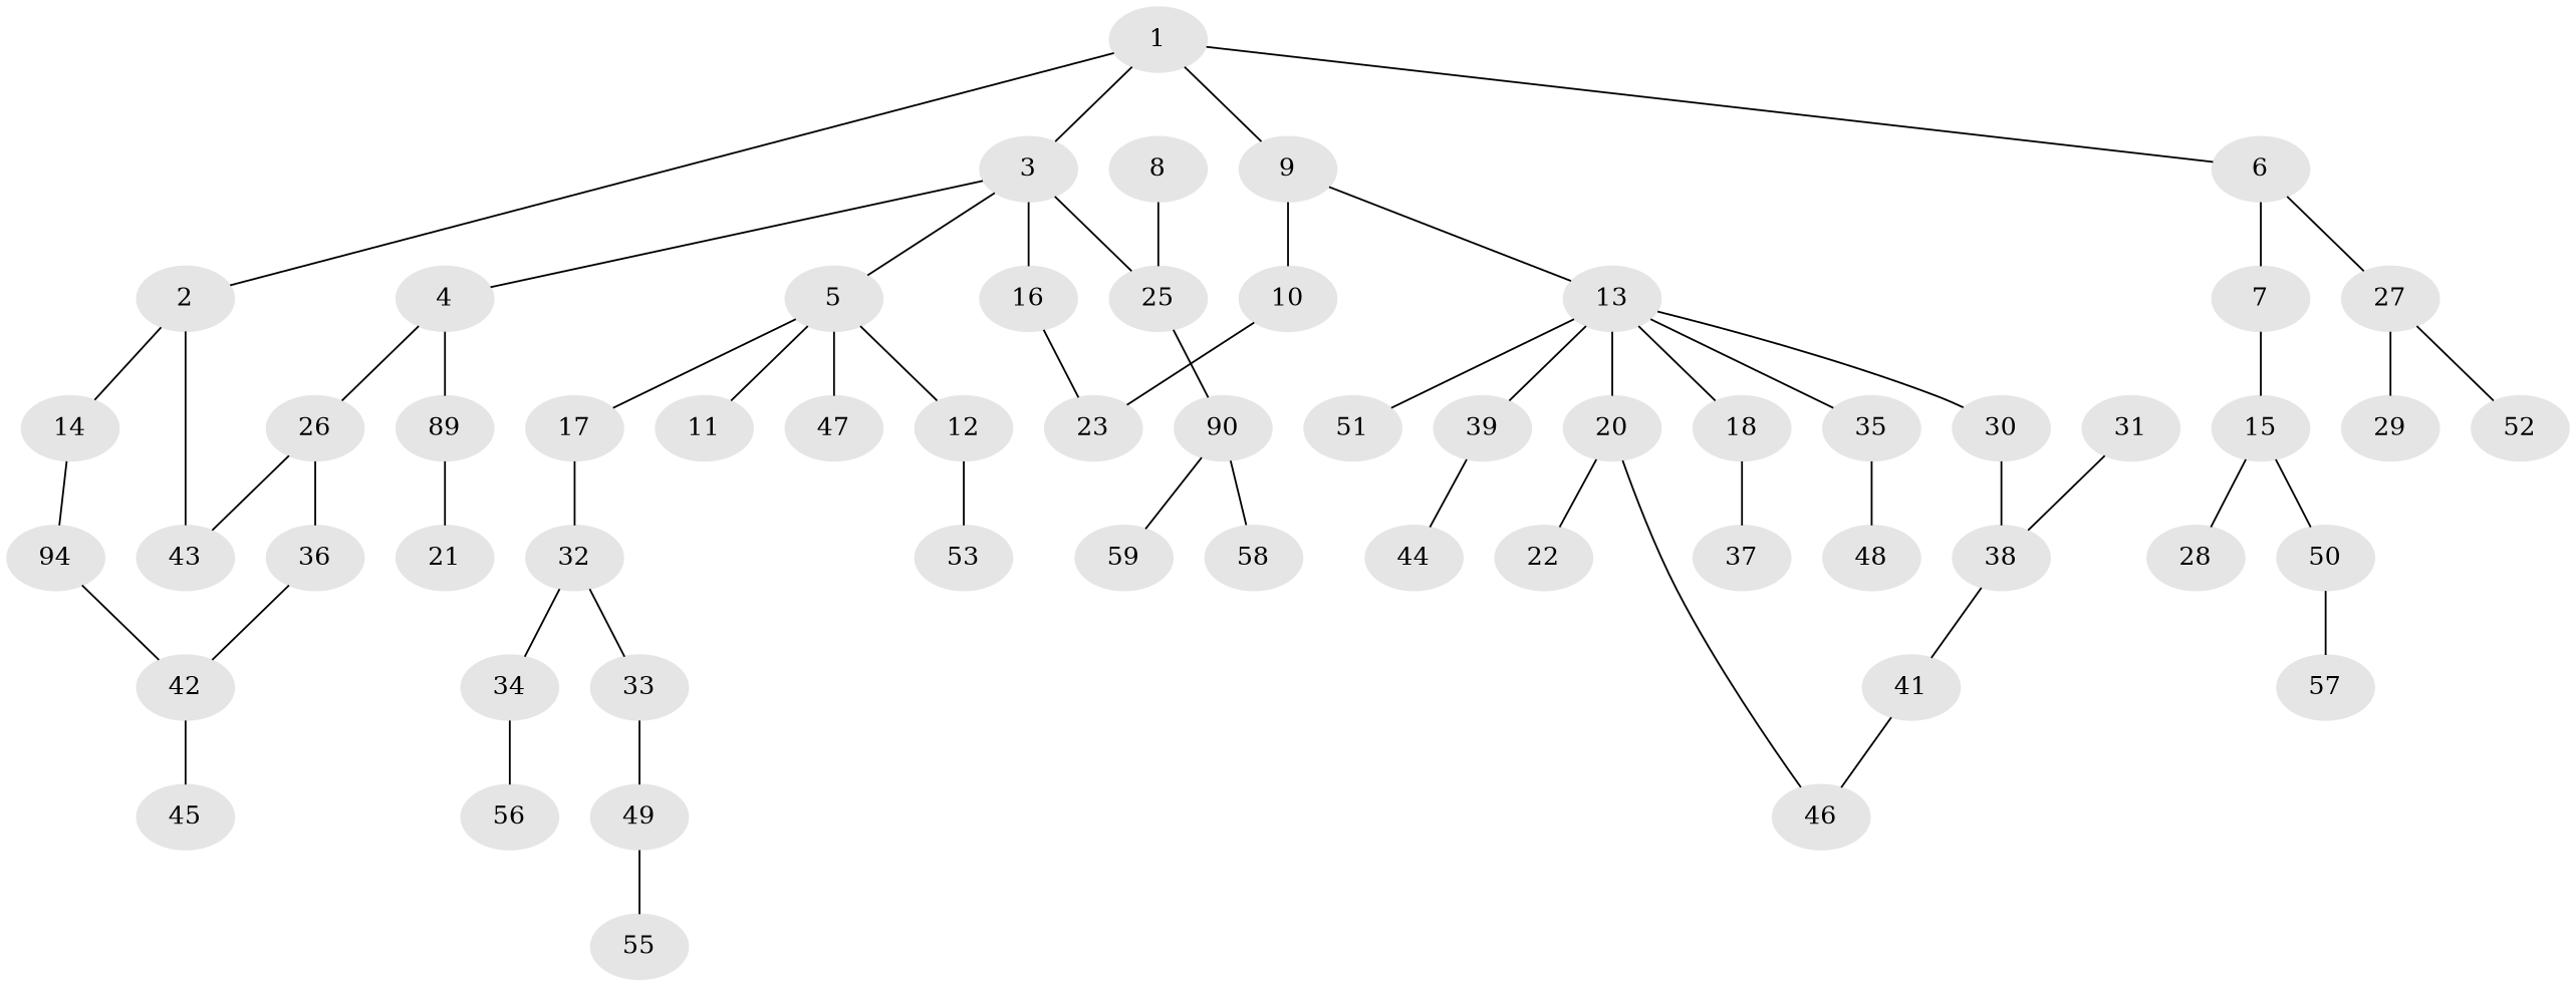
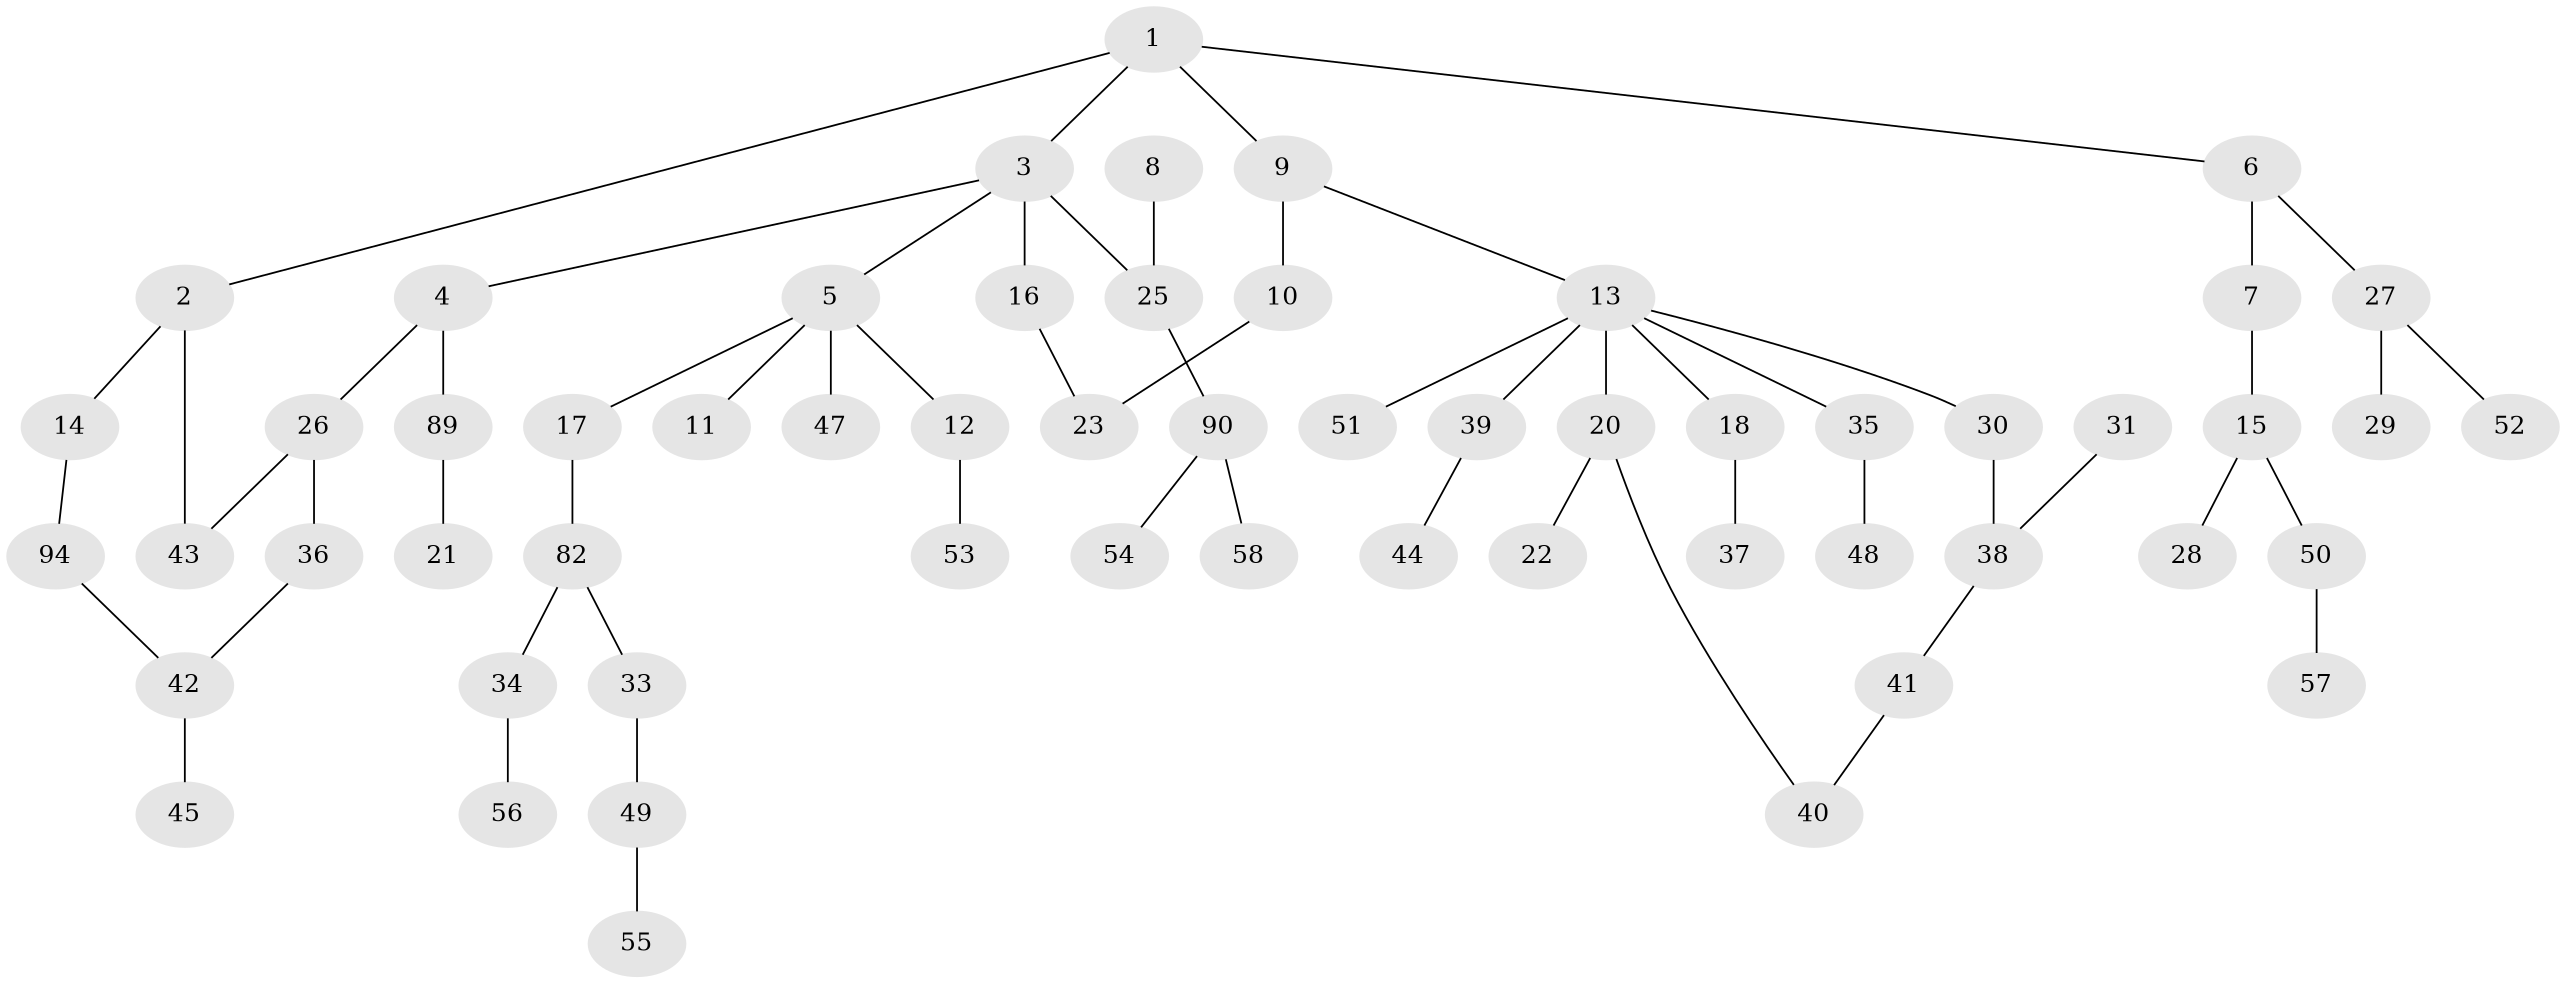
  graph {
    node [color=gray90 style=filled]
    1
    2
    3
    6
    9
    14
    43
    4
    5
    16
    25
    7
    27
    8
    10
    13
    n17 [label=94]
    n18 [label=89]
    26
    11
    12
    17
    47
    23
    n25 [label=90]
    21
    36
    53
-   32
+   32 [label=82]
    15
    29
    52
    28
    50
    18
    20
    30
    35
    39
    51
    37
    22
-   46
+   46 [label=40]
    38
    48
    44
    42
    57
    31
    33
    34
    45
-   54 [label=59]
+   54
    58
    41
    49
    56
    55
    1 -- 2
    1 -- 3
    1 -- 6
    1 -- 9
    2 -- 14
    2 -- 43
    3 -- 4
    3 -- 5
    3 -- 16
    3 -- 25
    6 -- 7
    6 -- 27
    9 -- 10
    9 -- 13
    14 -- n17
    4 -- n18
    4 -- 26
    5 -- 11
    5 -- 12
    5 -- 17
    5 -- 47
    16 -- 23
    25 -- n25
    7 -- 15
    27 -- 29
    27 -- 52
    8 -- 25
    10 -- 23
    13 -- 18
    13 -- 20
    13 -- 30
    13 -- 35
    13 -- 39
    13 -- 51
    n17 -- 42
    n18 -- 21
    26 -- 43
    26 -- 36
    12 -- 53
    17 -- 32
    n25 -- 54
    n25 -- 58
    36 -- 42
    32 -- 33
    32 -- 34
    15 -- 28
    15 -- 50
    50 -- 57
    18 -- 37
    20 -- 22
    20 -- 46
    30 -- 38
    35 -- 48
    39 -- 44
    38 -- 41
    42 -- 45
    31 -- 38
    33 -- 49
    34 -- 56
    41 -- 46
    49 -- 55
  }
